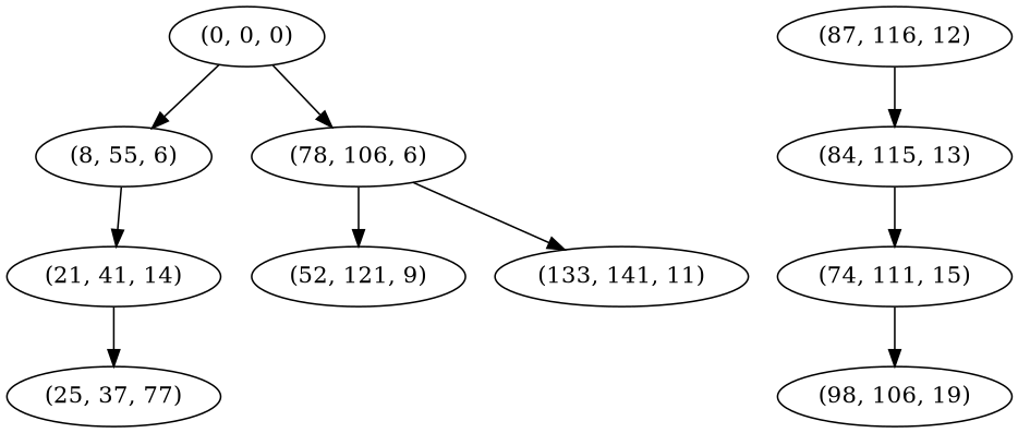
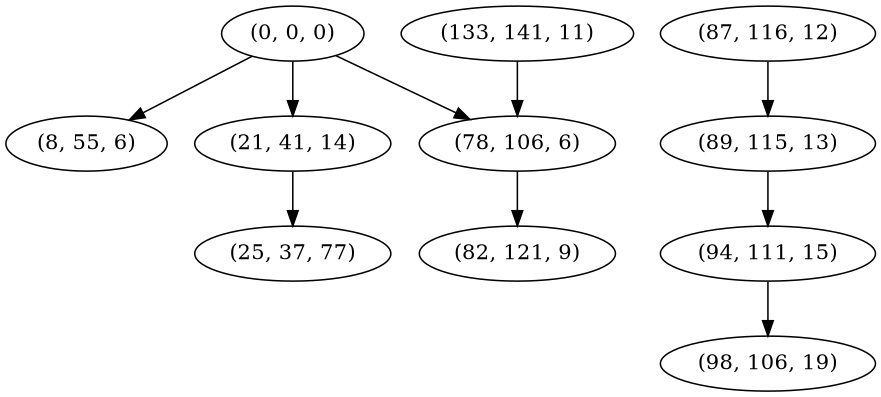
  digraph {
    "(0, 0, 0)"
    "(8, 55, 6)"
    n3 [label="(78, 106, 6)"]
    "(21, 41, 14)"
-   "(82, 121, 9)" [label="(52, 121, 9)"]
+   "(82, 121, 9)"
    "(133, 141, 11)"
    n7 [label="(25, 37, 77)"]
    "(87, 116, 12)"
-   "(89, 115, 13)" [label="(84, 115, 13)"]
-   "(94, 111, 15)" [label="(74, 111, 15)"]
+   "(89, 115, 13)"
+   "(94, 111, 15)"
    "(98, 106, 19)"
    "(0, 0, 0)" -> "(8, 55, 6)"
    "(0, 0, 0)" -> n3
-   "(8, 55, 6)" -> "(21, 41, 14)"
+   "(0, 0, 0)" -> "(21, 41, 14)"
    n3 -> "(82, 121, 9)"
-   n3 -> "(133, 141, 11)"
+   "(133, 141, 11)" -> n3
    "(21, 41, 14)" -> n7
    "(87, 116, 12)" -> "(89, 115, 13)"
    "(89, 115, 13)" -> "(94, 111, 15)"
    "(94, 111, 15)" -> "(98, 106, 19)"
  }
